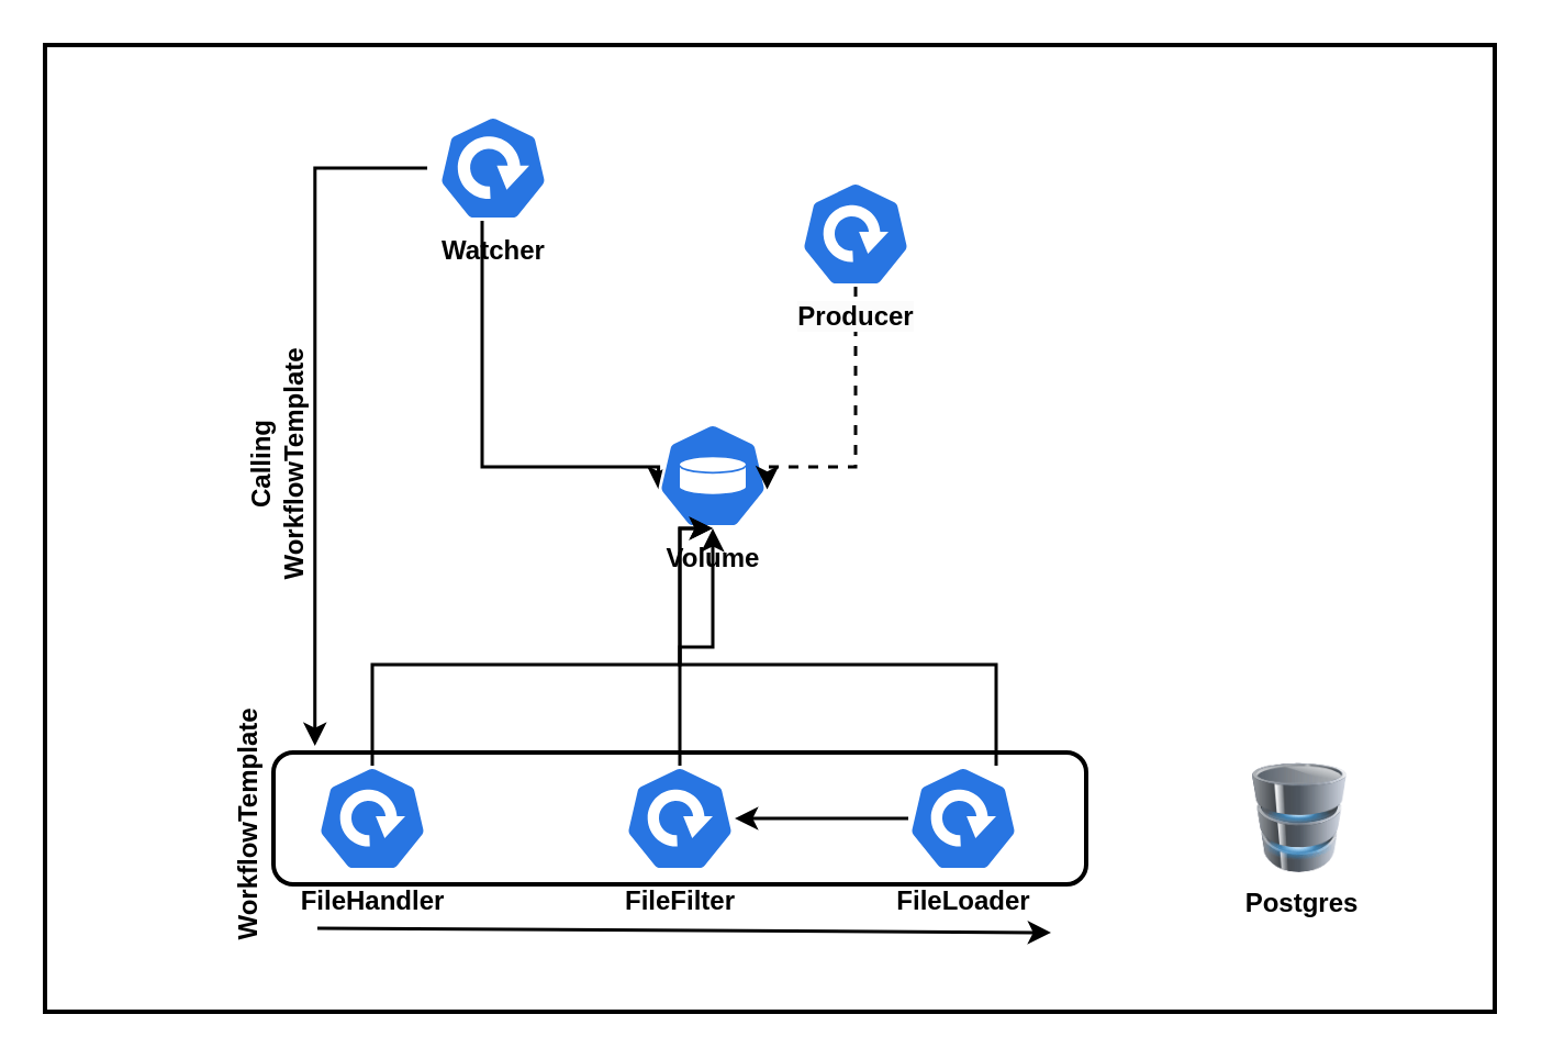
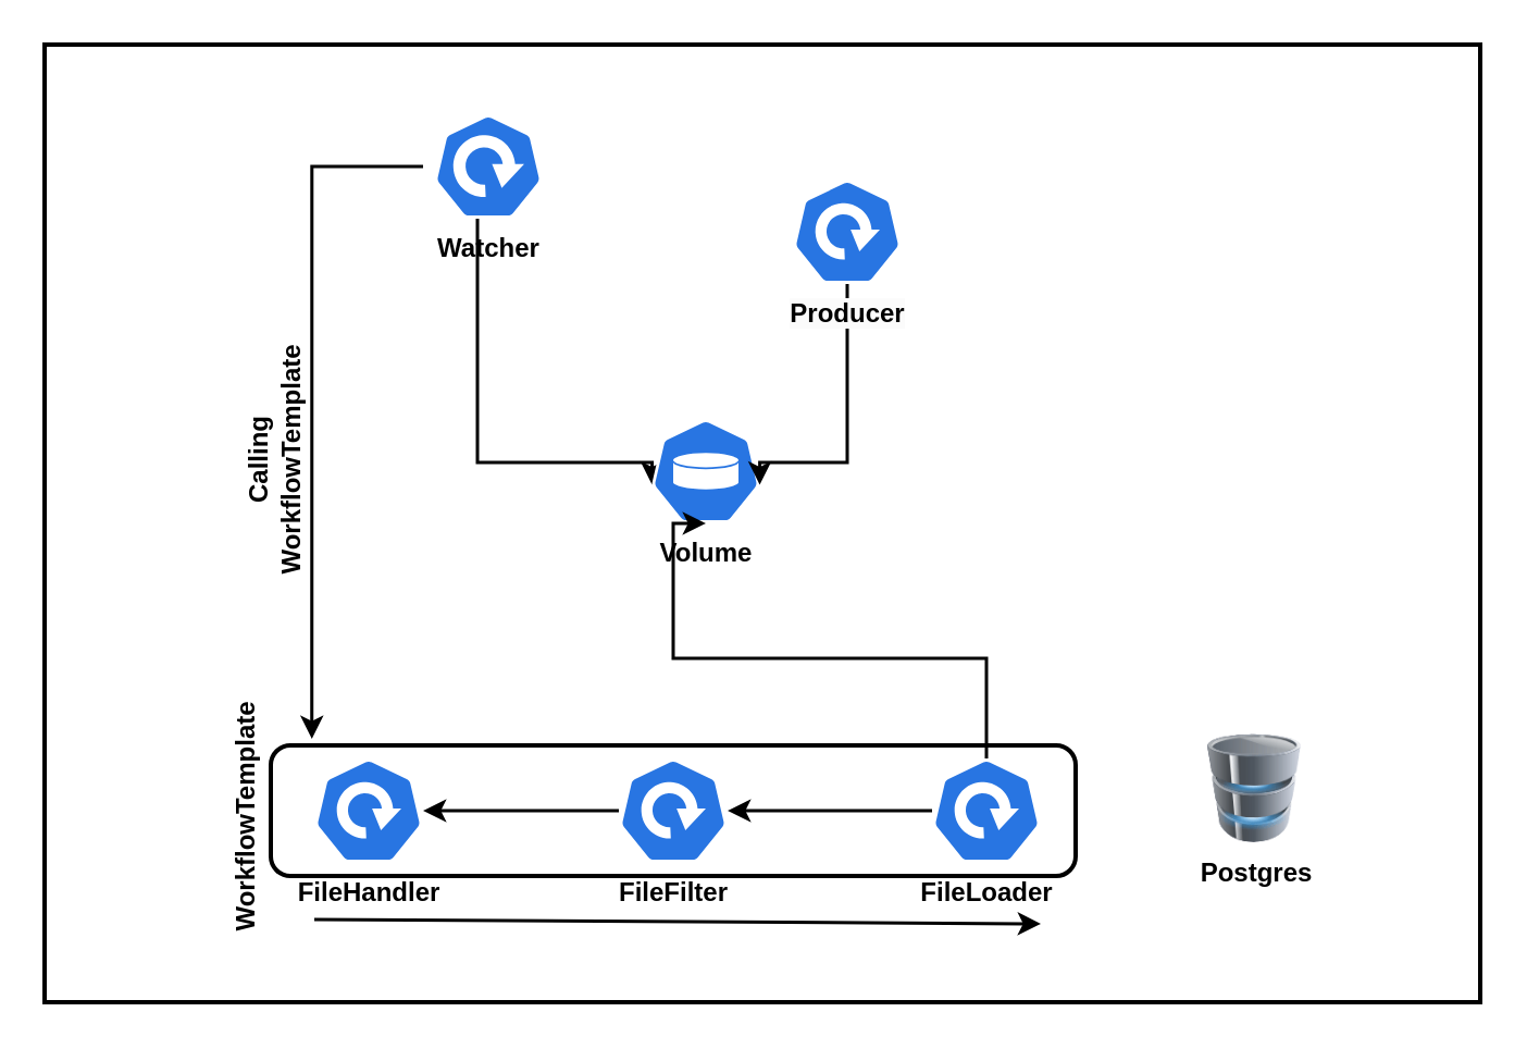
  <mxCell id="0" />
  <mxCell id="1" parent="0" />
  <mxCell id="2" value="" style="rounded=0;whiteSpace=wrap;html=1;strokeWidth=2;fontStyle=1" vertex="1" parent="1"><mxGeometry x="20" y="20" width="660" height="440" as="geometry" /></mxCell>
  <mxCell id="3" value="" style="rounded=1;whiteSpace=wrap;html=1;strokeWidth=2;fontStyle=1" vertex="1" parent="1"><mxGeometry x="124" y="342" width="370" height="60" as="geometry" /></mxCell>
  <mxCell id="4" style="edgeStyle=orthogonalEdgeStyle;rounded=0;orthogonalLoop=1;jettySize=auto;html=1;entryX=0.005;entryY=0.63;entryDx=0;entryDy=0;entryPerimeter=0;strokeWidth=1.5;fontStyle=1" edge="1" parent="1" source="6" target="7"><mxGeometry relative="1" as="geometry"><Array as="points"><mxPoint x="219" y="212" /></Array></mxGeometry></mxCell>
  <mxCell id="5" style="edgeStyle=orthogonalEdgeStyle;rounded=0;orthogonalLoop=1;jettySize=auto;html=1;entryX=0.051;entryY=-0.05;entryDx=0;entryDy=0;entryPerimeter=0;strokeWidth=1.5;" edge="1" parent="1" source="6" target="3"><mxGeometry relative="1" as="geometry"><Array as="points"><mxPoint x="143" y="76" /></Array></mxGeometry></mxCell>
  <mxCell id="6" value="Watcher" style="sketch=0;html=1;dashed=0;whitespace=wrap;fillColor=#2875E2;strokeColor=#ffffff;points=[[0.005,0.63,0],[0.1,0.2,0],[0.9,0.2,0],[0.5,0,0],[0.995,0.63,0],[0.72,0.99,0],[0.5,1,0],[0.28,0.99,0]];verticalLabelPosition=bottom;align=center;verticalAlign=top;shape=mxgraph.kubernetes.icon;prIcon=deploy;fontStyle=1" vertex="1" parent="1"><mxGeometry x="194" y="52" width="60" height="48" as="geometry" /></mxCell>
  <mxCell id="7" value="&lt;span&gt;Volume&lt;br&gt;&lt;/span&gt;" style="sketch=0;html=1;dashed=0;whitespace=wrap;fillColor=#2875E2;strokeColor=#ffffff;points=[[0.005,0.63,0],[0.1,0.2,0],[0.9,0.2,0],[0.5,0,0],[0.995,0.63,0],[0.72,0.99,0],[0.5,1,0],[0.28,0.99,0]];verticalLabelPosition=bottom;align=center;verticalAlign=top;shape=mxgraph.kubernetes.icon;prIcon=vol;fontStyle=1" vertex="1" parent="1"><mxGeometry x="299" y="192" width="50" height="48" as="geometry" /></mxCell>
- <mxCell id="8" style="edgeStyle=orthogonalEdgeStyle;rounded=0;orthogonalLoop=1;jettySize=auto;html=1;entryX=0.995;entryY=0.63;entryDx=0;entryDy=0;entryPerimeter=0;strokeWidth=1.5;dashed=1;" edge="1" parent="1" source="9" target="7"><mxGeometry relative="1" as="geometry"><Array as="points"><mxPoint x="389" y="212" /></Array></mxGeometry></mxCell>
+ <mxCell id="8" style="edgeStyle=orthogonalEdgeStyle;rounded=0;orthogonalLoop=1;jettySize=auto;html=1;entryX=0.995;entryY=0.63;entryDx=0;entryDy=0;entryPerimeter=0;strokeWidth=1.5;" edge="1" parent="1" source="9" target="7"><mxGeometry relative="1" as="geometry"><Array as="points"><mxPoint x="389" y="212" /></Array></mxGeometry></mxCell>
  <mxCell id="9" value="&lt;meta charset=&quot;utf-8&quot;&gt;&lt;span style=&quot;color: rgb(0, 0, 0); font-family: Helvetica; font-size: 12px; font-style: normal; font-variant-ligatures: normal; font-variant-caps: normal; font-weight: 700; letter-spacing: normal; orphans: 2; text-align: center; text-indent: 0px; text-transform: none; widows: 2; word-spacing: 0px; -webkit-text-stroke-width: 0px; background-color: rgb(251, 251, 251); text-decoration-thickness: initial; text-decoration-style: initial; text-decoration-color: initial; float: none; display: inline !important;&quot;&gt;Producer&lt;/span&gt;" style="sketch=0;html=1;dashed=0;whitespace=wrap;fillColor=#2875E2;strokeColor=#ffffff;points=[[0.005,0.63,0],[0.1,0.2,0],[0.9,0.2,0],[0.5,0,0],[0.995,0.63,0],[0.72,0.99,0],[0.5,1,0],[0.28,0.99,0]];verticalLabelPosition=bottom;align=center;verticalAlign=top;shape=mxgraph.kubernetes.icon;prIcon=deploy;fontStyle=1" vertex="1" parent="1"><mxGeometry x="364" y="82" width="50" height="48" as="geometry" /></mxCell>
- <mxCell id="10" style="edgeStyle=orthogonalEdgeStyle;rounded=0;orthogonalLoop=1;jettySize=auto;html=1;entryX=0.5;entryY=1;entryDx=0;entryDy=0;entryPerimeter=0;strokeWidth=1.5;fontStyle=1" edge="1" parent="1" source="11" target="7"><mxGeometry relative="1" as="geometry"><Array as="points"><mxPoint x="169" y="302" /><mxPoint x="309" y="302" /></Array></mxGeometry></mxCell>
  <mxCell id="11" value="&lt;span&gt;FileHandler&lt;br&gt;&lt;/span&gt;" style="sketch=0;html=1;dashed=0;whitespace=wrap;fillColor=#2875E2;strokeColor=#ffffff;points=[[0.005,0.63,0],[0.1,0.2,0],[0.9,0.2,0],[0.5,0,0],[0.995,0.63,0],[0.72,0.99,0],[0.5,1,0],[0.28,0.99,0]];verticalLabelPosition=bottom;align=center;verticalAlign=top;shape=mxgraph.kubernetes.icon;prIcon=deploy;fontStyle=1" vertex="1" parent="1"><mxGeometry y="348" width="50" height="48" as="geometry" x="144" /></mxCell>
- <mxCell id="12" style="edgeStyle=orthogonalEdgeStyle;rounded=0;orthogonalLoop=1;jettySize=auto;html=1;entryX=0.5;entryY=1;entryDx=0;entryDy=0;entryPerimeter=0;strokeWidth=1.5;fontStyle=1" edge="1" parent="1" source="13" target="7"><mxGeometry relative="1" as="geometry" /></mxCell>
+ <mxCell id="12" style="edgeStyle=orthogonalEdgeStyle;rounded=0;orthogonalLoop=1;jettySize=auto;html=1;strokeWidth=1.5;fontStyle=1;" edge="1" parent="1" source="13" target="11"><mxGeometry relative="1" as="geometry" /></mxCell>
  <mxCell id="13" value="&lt;span&gt;FileFilter&lt;/span&gt;" style="sketch=0;html=1;dashed=0;whitespace=wrap;fillColor=#2875E2;strokeColor=#ffffff;points=[[0.005,0.63,0],[0.1,0.2,0],[0.9,0.2,0],[0.5,0,0],[0.995,0.63,0],[0.72,0.99,0],[0.5,1,0],[0.28,0.99,0]];verticalLabelPosition=bottom;align=center;verticalAlign=top;shape=mxgraph.kubernetes.icon;prIcon=deploy;fontStyle=1" vertex="1" parent="1"><mxGeometry x="284" y="348" width="50" height="48" as="geometry" /></mxCell>
  <mxCell id="14" style="edgeStyle=orthogonalEdgeStyle;rounded=0;orthogonalLoop=1;jettySize=auto;html=1;strokeWidth=1.5;fontStyle=1;" edge="1" parent="1" source="16" target="13"><mxGeometry relative="1" as="geometry" /></mxCell>
  <mxCell id="15" style="edgeStyle=orthogonalEdgeStyle;rounded=0;orthogonalLoop=1;jettySize=auto;html=1;entryX=0.5;entryY=1;entryDx=0;entryDy=0;entryPerimeter=0;strokeWidth=1.5;fontStyle=1" edge="1" parent="1" source="16" target="7"><mxGeometry relative="1" as="geometry"><Array as="points"><mxPoint x="453" y="302" /><mxPoint x="309" y="302" /></Array></mxGeometry></mxCell>
- <mxCell id="16" value="&lt;span&gt;FileLoader&lt;/span&gt;" style="sketch=0;html=1;dashed=0;whitespace=wrap;fillColor=#2875E2;strokeColor=#ffffff;points=[[0.005,0.63,0],[0.1,0.2,0],[0.9,0.2,0],[0.5,0,0],[0.995,0.63,0],[0.72,0.99,0],[0.5,1,0],[0.28,0.99,0]];verticalLabelPosition=bottom;align=center;verticalAlign=top;shape=mxgraph.kubernetes.icon;prIcon=deploy;fontStyle=1" vertex="1" parent="1"><mxGeometry x="413" y="348" width="50" height="48" as="geometry" /></mxCell>
- <mxCell id="17" value="&lt;span&gt;Postgres&lt;/span&gt;" style="image;html=1;image=img/lib/clip_art/computers/Database_128x128.png;fontStyle=1" vertex="1" parent="1"><mxGeometry x="567" y="347" width="49" height="50" as="geometry" /></mxCell>
+ <mxCell id="16" value="&lt;span&gt;FileLoader&lt;/span&gt;" style="sketch=0;html=1;dashed=0;whitespace=wrap;fillColor=#2875E2;strokeColor=#ffffff;points=[[0.005,0.63,0],[0.1,0.2,0],[0.9,0.2,0],[0.5,0,0],[0.995,0.63,0],[0.72,0.99,0],[0.5,1,0],[0.28,0.99,0]];verticalLabelPosition=bottom;align=center;verticalAlign=top;shape=mxgraph.kubernetes.icon;prIcon=deploy;fontStyle=1" vertex="1" parent="1"><mxGeometry x="428" y="348" width="50" height="48" as="geometry" /></mxCell>
+ <mxCell id="17" value="&lt;span&gt;Postgres&lt;/span&gt;" style="image;html=1;image=img/lib/clip_art/computers/Database_128x128.png;fontStyle=1" vertex="1" parent="1"><mxGeometry x="552" y="337" width="49" height="50" as="geometry" /></mxCell>
  <mxCell id="18" value="" style="endArrow=classic;html=1;rounded=0;strokeWidth=1.5;fontStyle=1" edge="1" parent="1"><mxGeometry width="50" height="50" relative="1" as="geometry"><mxPoint y="422" as="sourcePoint" x="144" /><mxPoint x="478" y="424" as="targetPoint" /></mxGeometry></mxCell>
  <mxCell id="19" value="WorkflowTemplate" style="text;html=1;strokeColor=none;fillColor=none;align=center;verticalAlign=middle;whiteSpace=wrap;rounded=0;strokeWidth=2;fontStyle=1;rotation=-90;" vertex="1" parent="1"><mxGeometry x="83" y="360" width="60" height="30" as="geometry" /></mxCell>
  <mxCell id="20" value="Calling WorkflowTemplate" style="text;html=1;strokeColor=none;fillColor=none;align=center;verticalAlign=middle;whiteSpace=wrap;rounded=0;strokeWidth=2;fontStyle=1;rotation=-90;" vertex="1" parent="1"><mxGeometry x="96" y="196" width="60" height="30" as="geometry" /></mxCell>
